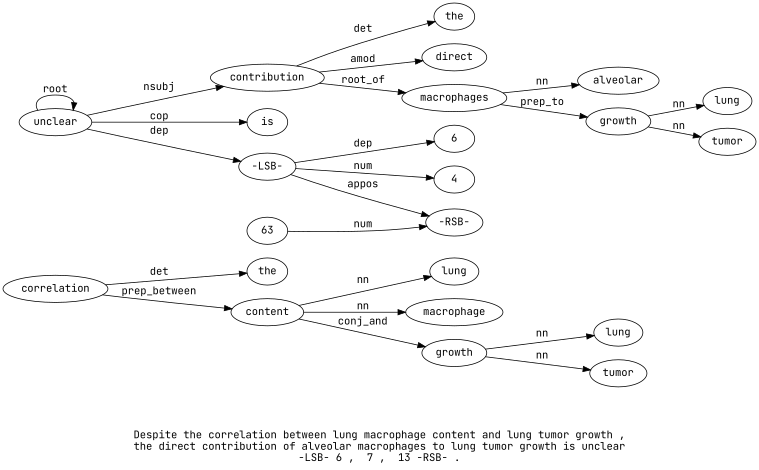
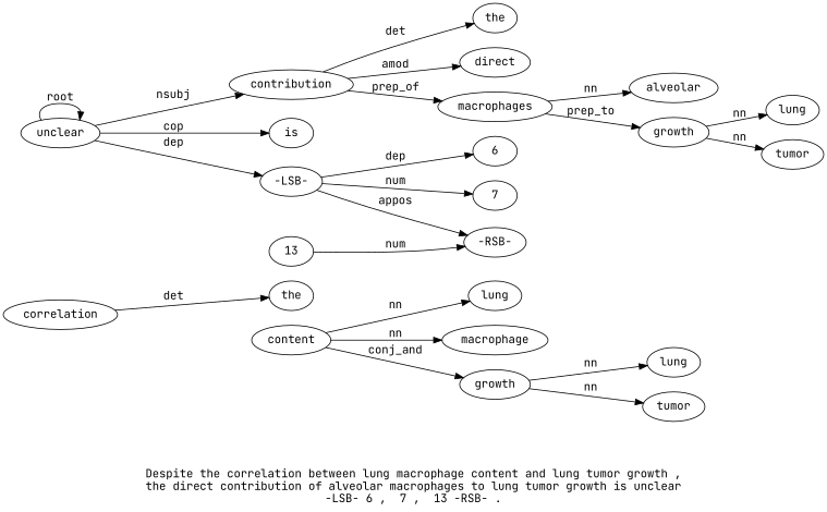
  digraph {
    fontname="JetBrains Mono"
    label="Despite the correlation between lung macrophage content and lung tumor growth ,\nthe direct contribution of alveolar macrophages to lung tumor growth is unclear\n-LSB- 6 ,  7 ,  13 -RSB- ."
    rankdir=LR
    node [fillcolor=white fontname="JetBrains Mono" style=filled]
    edge [fontname="JetBrains Mono"]
    n1 [label=correlation]
    n2 [label=the]
    n3 [label=content]
    n4 [label=lung]
    n5 [label=macrophage]
    n6 [label=growth]
    n7 [label=unclear]
    n8 [label=contribution]
    n9 [label=is]
    n10 [label="-LSB-"]
    n11 [label=the]
    n12 [label=direct]
    n13 [label=macrophages]
    n14 [label=6]
-   n15 [label=4]
+   n15 [label=7]
    n16 [label="-RSB-"]
    n17 [label=lung]
    n18 [label=tumor]
    n19 [label=alveolar]
    n20 [label=growth]
    n21 [label=lung]
    n22 [label=tumor]
-   n23 [label=63]
+   n23 [label=13]
    n1 -> n2 [label=det]
-   n1 -> n3 [label=prep_between]
    n3 -> n4 [label=nn]
    n3 -> n5 [label=nn]
    n3 -> n6 [label=conj_and]
    n6 -> n17 [label=nn]
    n6 -> n18 [label=nn]
    n7 -> n7 [label=root]
    n7 -> n8 [label=nsubj]
    n7 -> n9 [label=cop]
    n7 -> n10 [label=dep]
    n8 -> n11 [label=det]
    n8 -> n12 [label=amod]
-   n8 -> n13 [label=root_of]
+   n8 -> n13 [label=prep_of]
    n10 -> n14 [label=dep]
    n10 -> n15 [label=num]
    n10 -> n16 [label=appos]
    n13 -> n19 [label=nn]
    n13 -> n20 [label=prep_to]
    n20 -> n21 [label=nn]
    n20 -> n22 [label=nn]
    n23 -> n16 [label=num]
  }
